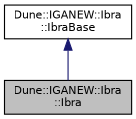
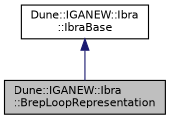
  digraph {
    node [color=black fontname=Helvetica fontsize=10 shape=record style=filled]
-   n1 [fillcolor=grey75 fontcolor=black height=0.2 label="Dune::IGANEW::Ibra\l::Ibra" width=0.4]
+   n1 [fillcolor=grey75 fontcolor=black height=0.2 label="Dune::IGANEW::Ibra\l::BrepLoopRepresentation" width=0.4]
    n2 [fillcolor=white height=0.2 label="Dune::IGANEW::Ibra\l::IbraBase" width=0.4]
    n2 -> n1 [color=midnightblue dir=back fontname=Helvetica fontsize=10 labelfontname=Helvetica labelfontsize=10 style=solid]
  }
